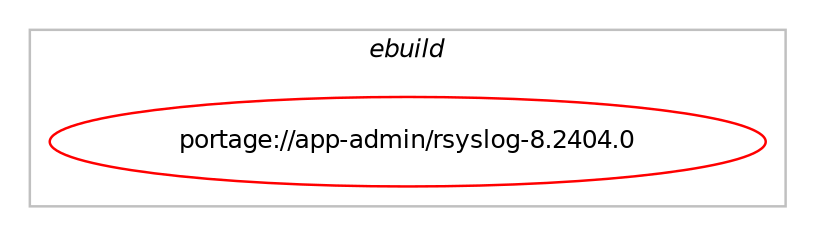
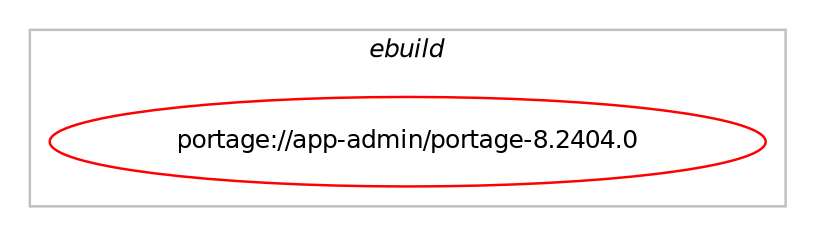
  digraph {
    compound=true
    concentrate=true
    fontname=Helvetica
    fontsize=10
    newrank=true
    rankdir=LR
    ranksep=1.5
-   n1 [color=red fontname=Helvetica fontsize=10 label="portage://app-admin/rsyslog-8.2404.0" width=4]
+   n1 [color=red fontname=Helvetica fontsize=10 label="portage://app-admin/portage-8.2404.0" width=4]
    subgraph cluster_1 {
      color=gray
      label=<<i>ebuild</i>>
      n1
    }
    subgraph cluster_2 {
      color=gray
      label=<<i>dependencies</i>>
      subgraph cluster_3 {
        color=gray
        fillcolor="#eeeeee"
        label=<<i>compile</i>>
        style=filled
      }
      subgraph cluster_4 {
        color=gray
        fillcolor="#eeeeee"
        label=<<i>compile and run</i>>
        style=filled
      }
      subgraph cluster_5 {
        color=gray
        fillcolor="#eeeeee"
        label=<<i>run</i>>
        style=filled
      }
    }
    subgraph cluster_6 {
      color=gray
      label=<<i>candidates</i>>
      rank=same
    }
  }
